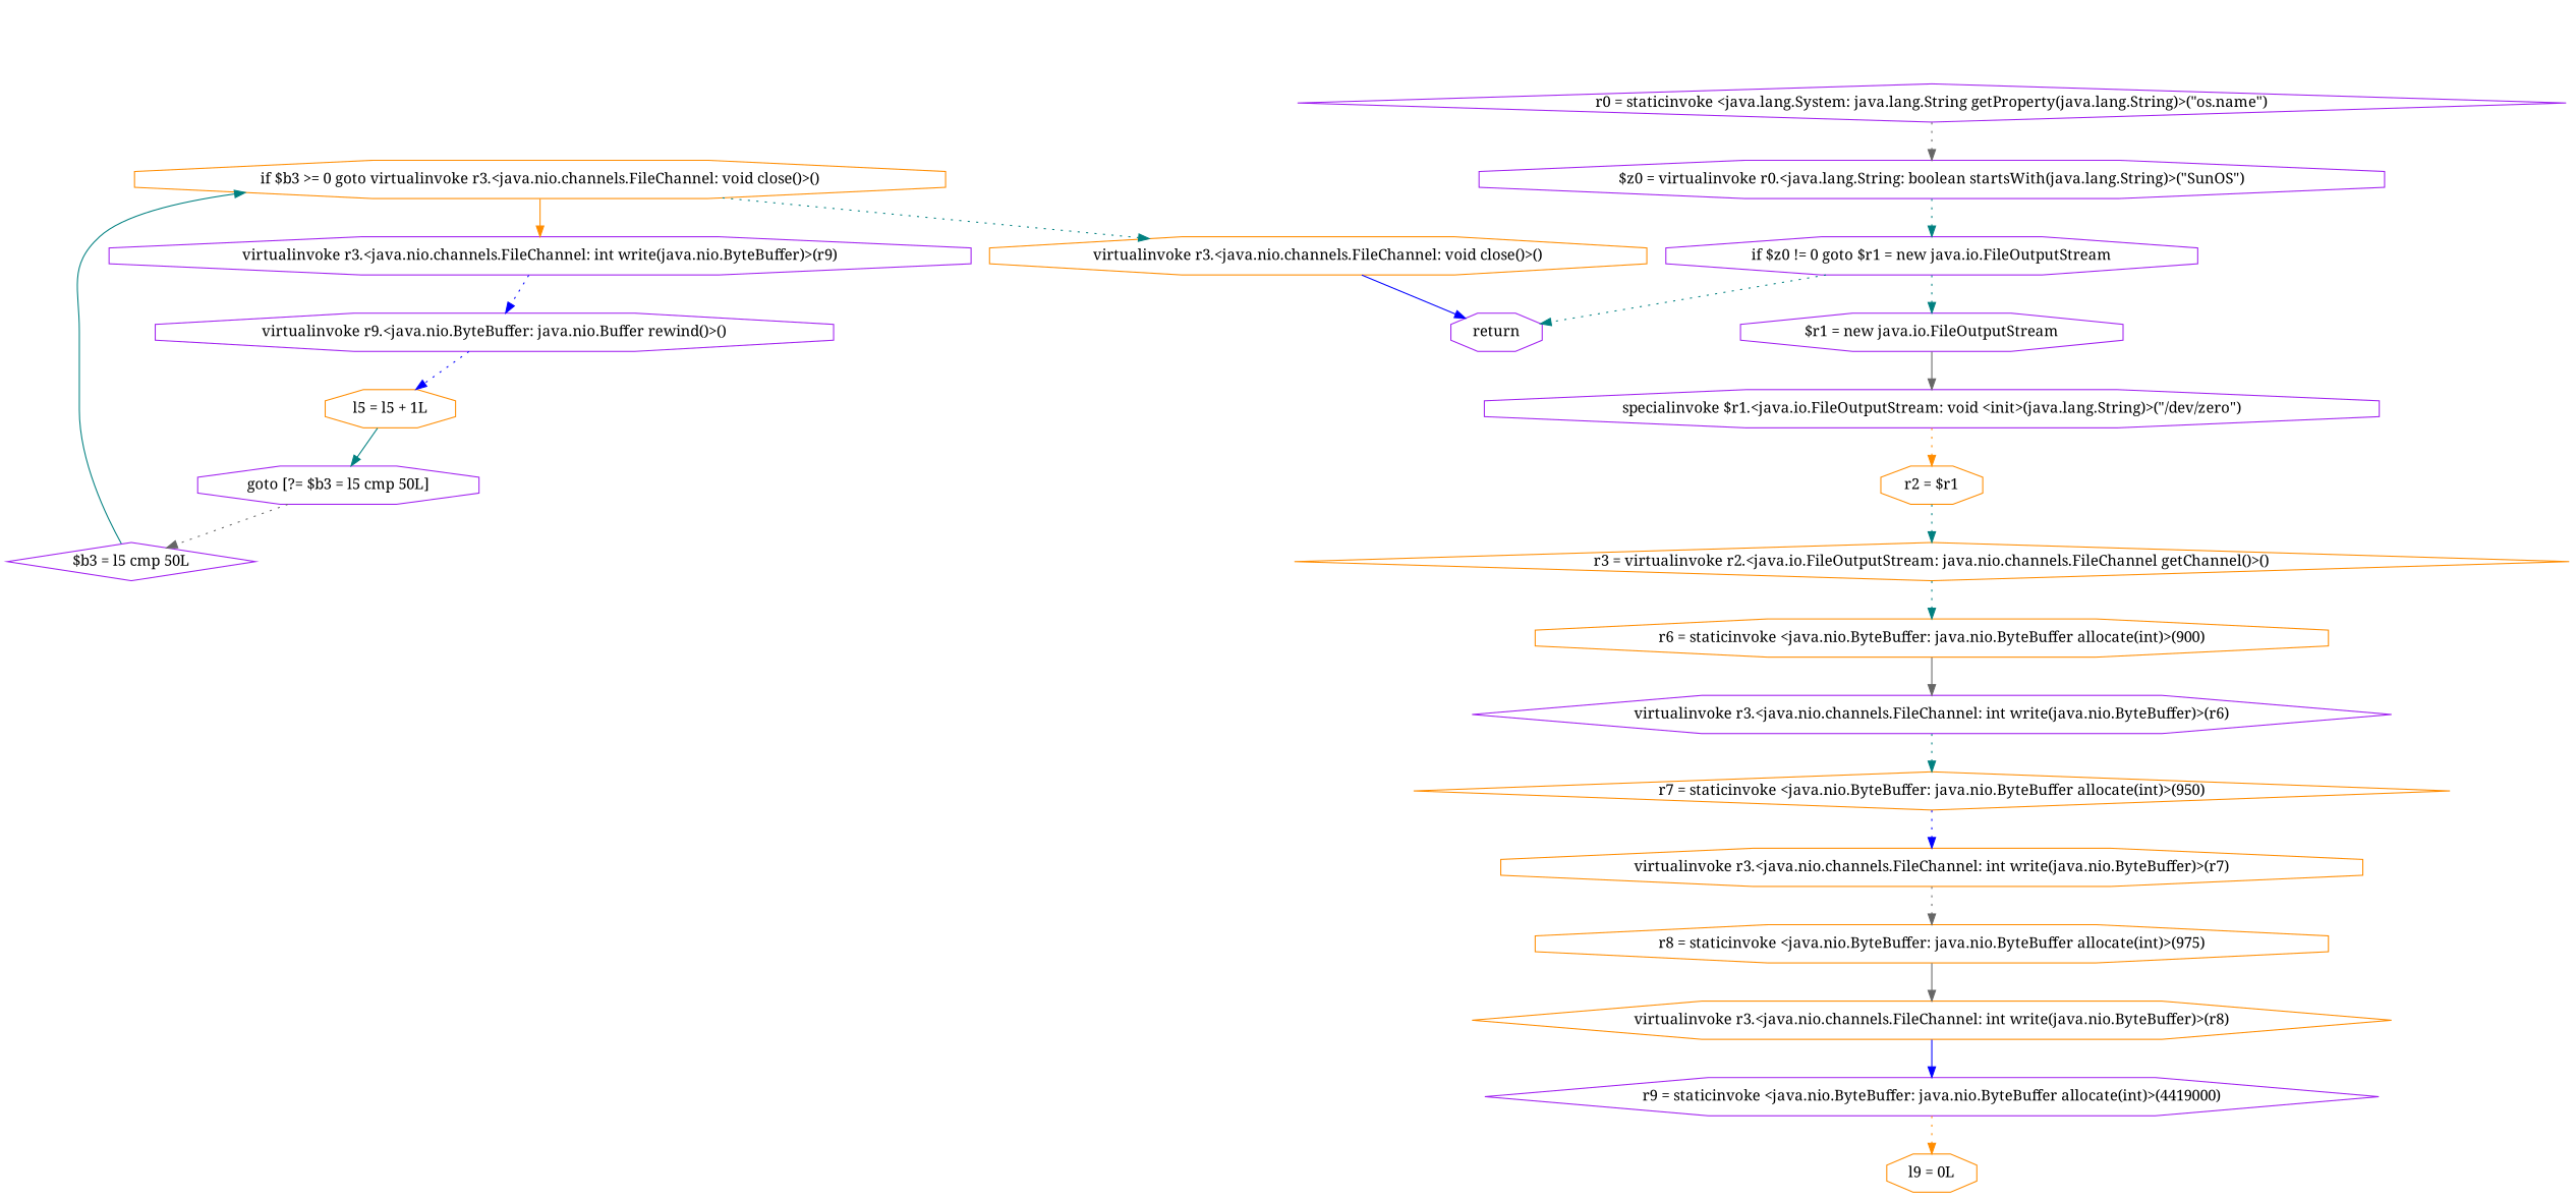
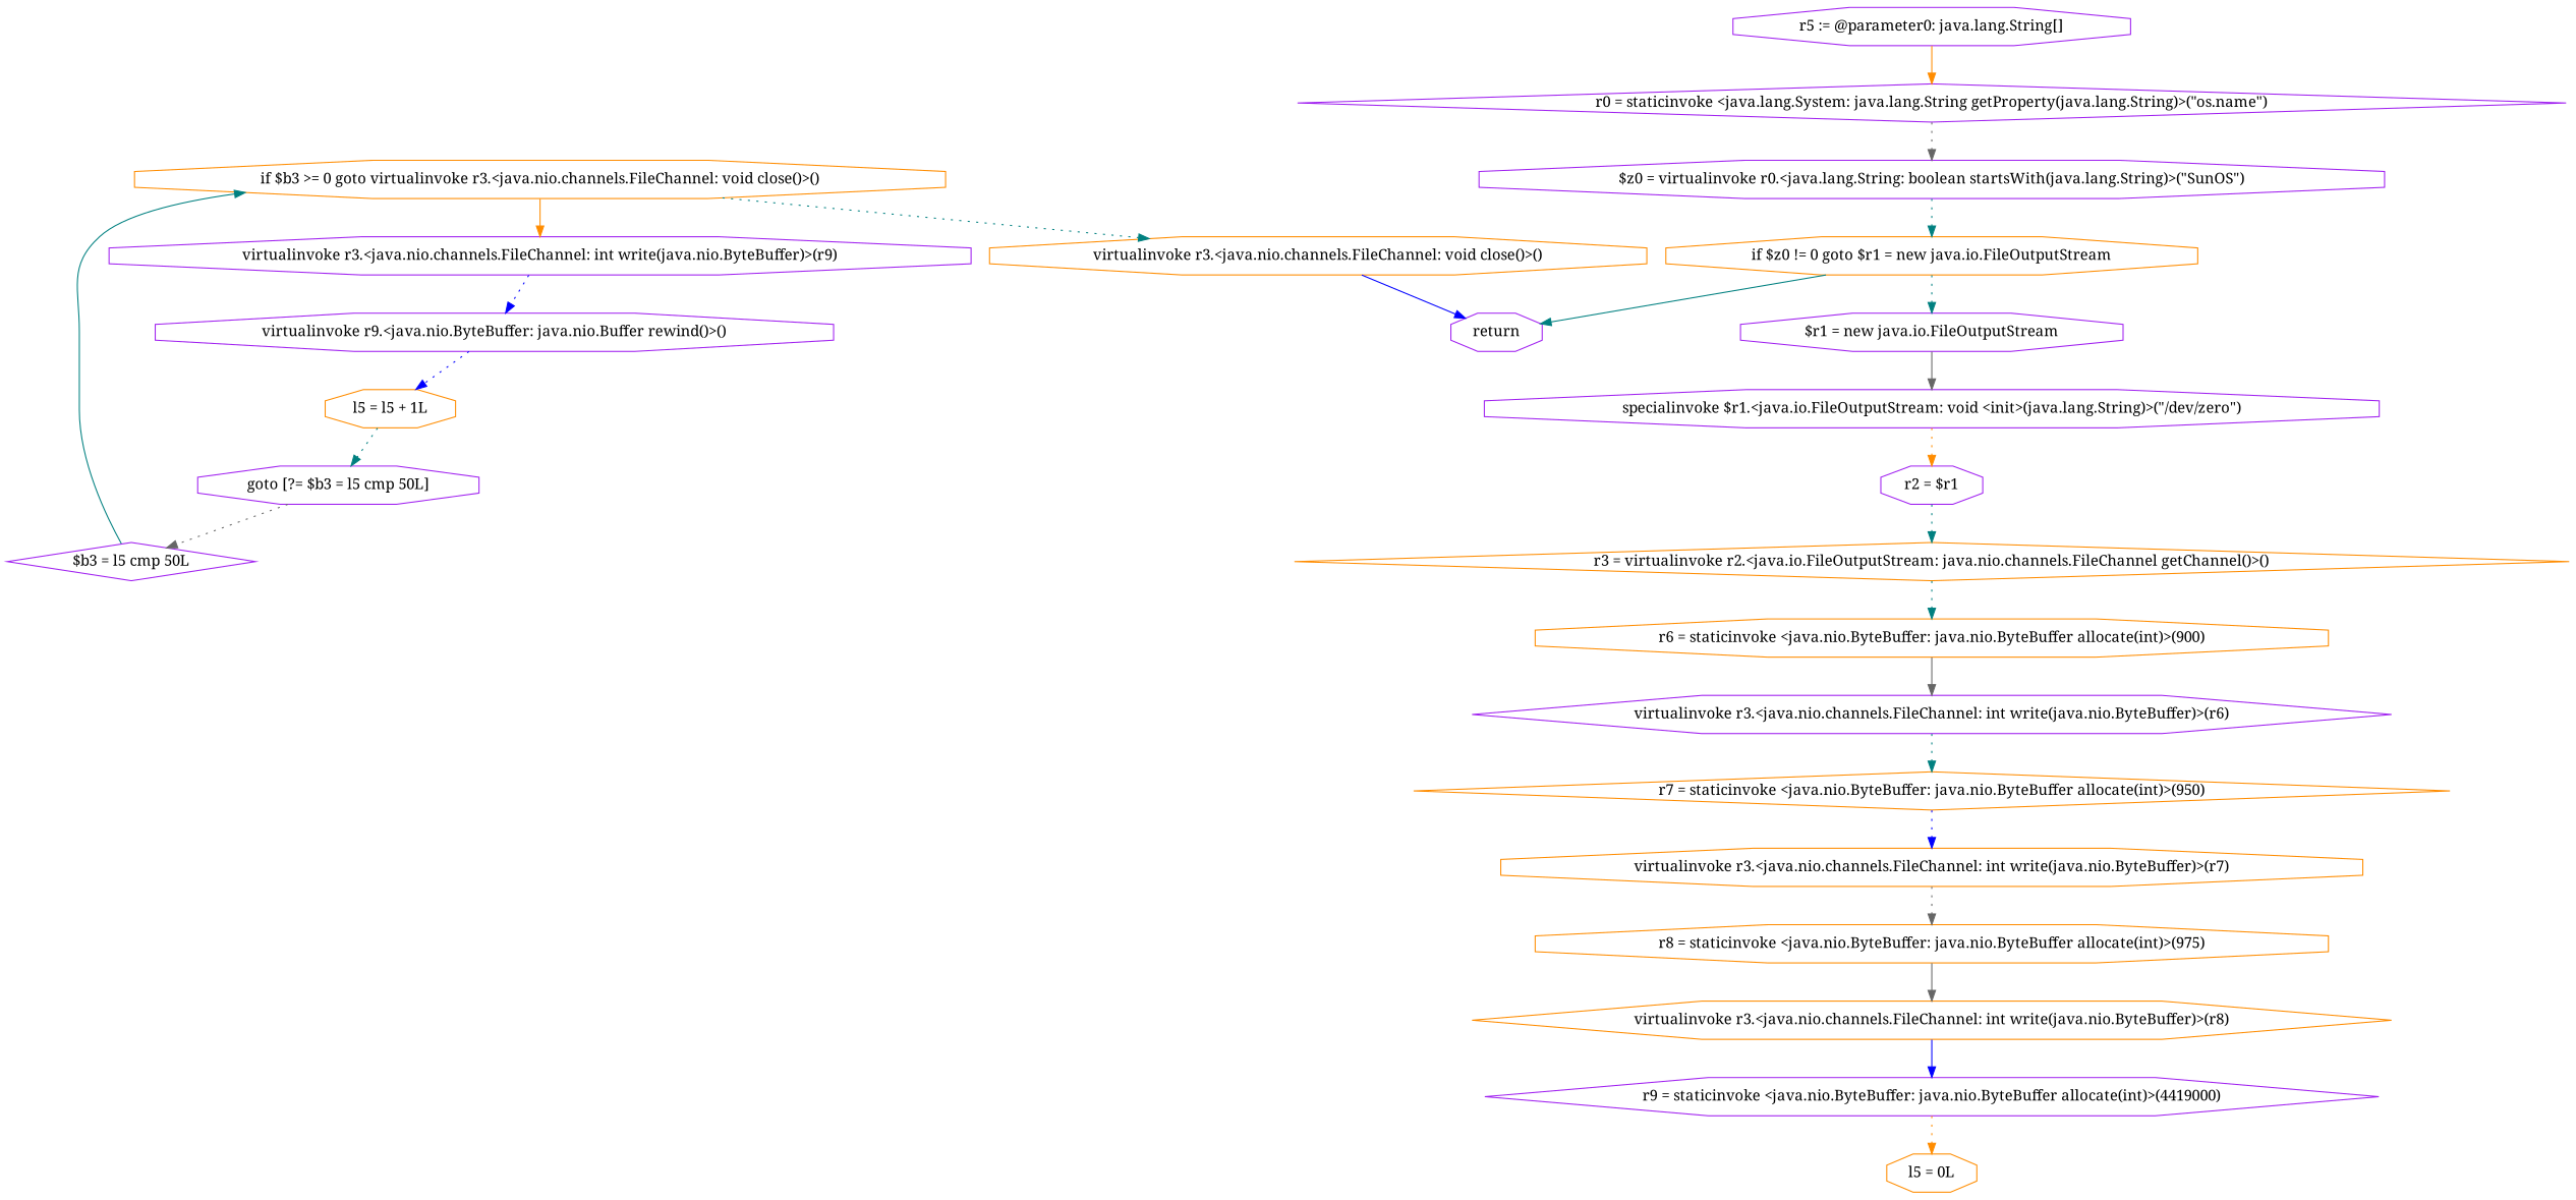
  digraph {
    fontname="Noto Serif"
    node [color=purple fontname="Noto Serif" shape=octagon]
    edge [color=teal fontname="Noto Serif" style=dotted]
    "r0 = staticinvoke <java.lang.System: java.lang.String getProperty(java.lang.String)>(\"os.name\")" [shape=diamond]
+   "r5 := @parameter0: java.lang.String[]"
    "$z0 = virtualinvoke r0.<java.lang.String: boolean startsWith(java.lang.String)>(\"SunOS\")"
-   "if $z0 != 0 goto $r1 = new java.io.FileOutputStream"
+   "if $z0 != 0 goto $r1 = new java.io.FileOutputStream" [color=darkorange]
    return
    "$r1 = new java.io.FileOutputStream"
    "specialinvoke $r1.<java.io.FileOutputStream: void <init>(java.lang.String)>(\"/dev/zero\")"
-   "r2 = $r1" [color=darkorange]
+   "r2 = $r1"
    "r3 = virtualinvoke r2.<java.io.FileOutputStream: java.nio.channels.FileChannel getChannel()>()" [color=darkorange shape=diamond]
    "r6 = staticinvoke <java.nio.ByteBuffer: java.nio.ByteBuffer allocate(int)>(900)" [color=darkorange]
    "virtualinvoke r3.<java.nio.channels.FileChannel: int write(java.nio.ByteBuffer)>(r6)" [shape=hexagon]
    "r7 = staticinvoke <java.nio.ByteBuffer: java.nio.ByteBuffer allocate(int)>(950)" [color=darkorange shape=diamond]
    "virtualinvoke r3.<java.nio.channels.FileChannel: int write(java.nio.ByteBuffer)>(r7)" [color=darkorange]
    "r8 = staticinvoke <java.nio.ByteBuffer: java.nio.ByteBuffer allocate(int)>(975)" [color=darkorange]
    "virtualinvoke r3.<java.nio.channels.FileChannel: int write(java.nio.ByteBuffer)>(r8)" [color=darkorange shape=hexagon]
    "r9 = staticinvoke <java.nio.ByteBuffer: java.nio.ByteBuffer allocate(int)>(4419000)" [shape=hexagon]
-   "l5 = 0L" [color=darkorange label="l9 = 0L"]
+   "l5 = 0L" [color=darkorange]
    "$b3 = l5 cmp 50L" [shape=diamond]
    "if $b3 >= 0 goto virtualinvoke r3.<java.nio.channels.FileChannel: void close()>()" [color=darkorange]
    "virtualinvoke r3.<java.nio.channels.FileChannel: int write(java.nio.ByteBuffer)>(r9)"
    "virtualinvoke r3.<java.nio.channels.FileChannel: void close()>()" [color=darkorange]
    "virtualinvoke r9.<java.nio.ByteBuffer: java.nio.Buffer rewind()>()"
    "l5 = l5 + 1L" [color=darkorange]
    "goto [?= $b3 = l5 cmp 50L]"
    "r0 = staticinvoke <java.lang.System: java.lang.String getProperty(java.lang.String)>(\"os.name\")" -> "$z0 = virtualinvoke r0.<java.lang.String: boolean startsWith(java.lang.String)>(\"SunOS\")" [color=gray40]
+   "r5 := @parameter0: java.lang.String[]" -> "r0 = staticinvoke <java.lang.System: java.lang.String getProperty(java.lang.String)>(\"os.name\")" [color=darkorange style=solid]
    "$z0 = virtualinvoke r0.<java.lang.String: boolean startsWith(java.lang.String)>(\"SunOS\")" -> "if $z0 != 0 goto $r1 = new java.io.FileOutputStream"
-   "if $z0 != 0 goto $r1 = new java.io.FileOutputStream" -> return
+   "if $z0 != 0 goto $r1 = new java.io.FileOutputStream" -> return [style=solid]
    "if $z0 != 0 goto $r1 = new java.io.FileOutputStream" -> "$r1 = new java.io.FileOutputStream"
    "$r1 = new java.io.FileOutputStream" -> "specialinvoke $r1.<java.io.FileOutputStream: void <init>(java.lang.String)>(\"/dev/zero\")" [color=gray40 style=solid]
    "specialinvoke $r1.<java.io.FileOutputStream: void <init>(java.lang.String)>(\"/dev/zero\")" -> "r2 = $r1" [color=darkorange]
    "r2 = $r1" -> "r3 = virtualinvoke r2.<java.io.FileOutputStream: java.nio.channels.FileChannel getChannel()>()"
    "r3 = virtualinvoke r2.<java.io.FileOutputStream: java.nio.channels.FileChannel getChannel()>()" -> "r6 = staticinvoke <java.nio.ByteBuffer: java.nio.ByteBuffer allocate(int)>(900)"
    "r6 = staticinvoke <java.nio.ByteBuffer: java.nio.ByteBuffer allocate(int)>(900)" -> "virtualinvoke r3.<java.nio.channels.FileChannel: int write(java.nio.ByteBuffer)>(r6)" [color=gray40 style=solid]
    "virtualinvoke r3.<java.nio.channels.FileChannel: int write(java.nio.ByteBuffer)>(r6)" -> "r7 = staticinvoke <java.nio.ByteBuffer: java.nio.ByteBuffer allocate(int)>(950)"
    "r7 = staticinvoke <java.nio.ByteBuffer: java.nio.ByteBuffer allocate(int)>(950)" -> "virtualinvoke r3.<java.nio.channels.FileChannel: int write(java.nio.ByteBuffer)>(r7)" [color=blue]
    "virtualinvoke r3.<java.nio.channels.FileChannel: int write(java.nio.ByteBuffer)>(r7)" -> "r8 = staticinvoke <java.nio.ByteBuffer: java.nio.ByteBuffer allocate(int)>(975)" [color=gray40]
    "r8 = staticinvoke <java.nio.ByteBuffer: java.nio.ByteBuffer allocate(int)>(975)" -> "virtualinvoke r3.<java.nio.channels.FileChannel: int write(java.nio.ByteBuffer)>(r8)" [color=gray40 style=solid]
    "virtualinvoke r3.<java.nio.channels.FileChannel: int write(java.nio.ByteBuffer)>(r8)" -> "r9 = staticinvoke <java.nio.ByteBuffer: java.nio.ByteBuffer allocate(int)>(4419000)" [color=blue style=solid]
    "r9 = staticinvoke <java.nio.ByteBuffer: java.nio.ByteBuffer allocate(int)>(4419000)" -> "l5 = 0L" [color=darkorange]
    "$b3 = l5 cmp 50L" -> "if $b3 >= 0 goto virtualinvoke r3.<java.nio.channels.FileChannel: void close()>()" [style=solid]
    "if $b3 >= 0 goto virtualinvoke r3.<java.nio.channels.FileChannel: void close()>()" -> "virtualinvoke r3.<java.nio.channels.FileChannel: int write(java.nio.ByteBuffer)>(r9)" [color=darkorange style=solid]
    "if $b3 >= 0 goto virtualinvoke r3.<java.nio.channels.FileChannel: void close()>()" -> "virtualinvoke r3.<java.nio.channels.FileChannel: void close()>()"
    "virtualinvoke r3.<java.nio.channels.FileChannel: int write(java.nio.ByteBuffer)>(r9)" -> "virtualinvoke r9.<java.nio.ByteBuffer: java.nio.Buffer rewind()>()" [color=blue]
    "virtualinvoke r3.<java.nio.channels.FileChannel: void close()>()" -> return [color=blue style=solid]
    "virtualinvoke r9.<java.nio.ByteBuffer: java.nio.Buffer rewind()>()" -> "l5 = l5 + 1L" [color=blue]
-   "l5 = l5 + 1L" -> "goto [?= $b3 = l5 cmp 50L]" [style=solid]
+   "l5 = l5 + 1L" -> "goto [?= $b3 = l5 cmp 50L]"
    "goto [?= $b3 = l5 cmp 50L]" -> "$b3 = l5 cmp 50L" [color=gray40]
  }
